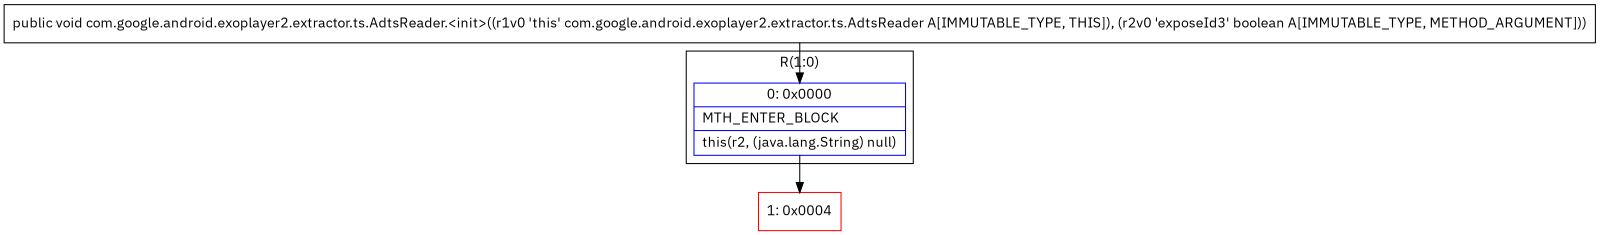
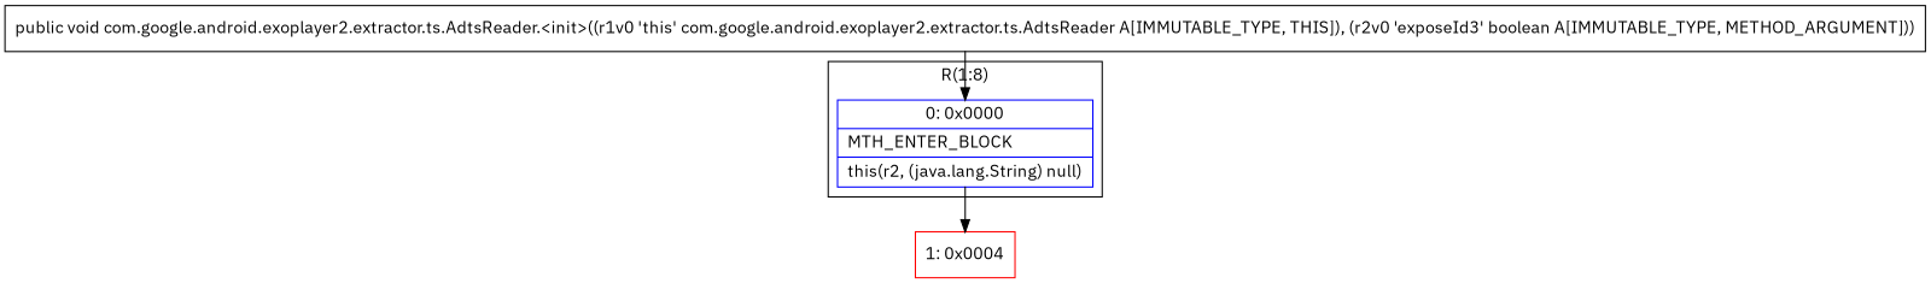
  digraph {
    fontname="IBM Plex Sans"
    node [shape=record fontname="IBM Plex Sans"]
    edge [fontname="IBM Plex Sans"]
    n1 [color=blue label="{0\:\ 0x0000|MTH_ENTER_BLOCK\l|this(r2, (java.lang.String) null)\l}"]
    n2 [color=red label="{1\:\ 0x0004}"]
    n3 [label="{public void com.google.android.exoplayer2.extractor.ts.AdtsReader.\<init\>((r1v0 'this' com.google.android.exoplayer2.extractor.ts.AdtsReader A[IMMUTABLE_TYPE, THIS]), (r2v0 'exposeId3' boolean A[IMMUTABLE_TYPE, METHOD_ARGUMENT])) }"]
    subgraph cluster_1 {
-     label="R(1:0)"
+     label="R(1:8)"
      n1
    }
    n1 -> n2
    n3 -> n1
  }
